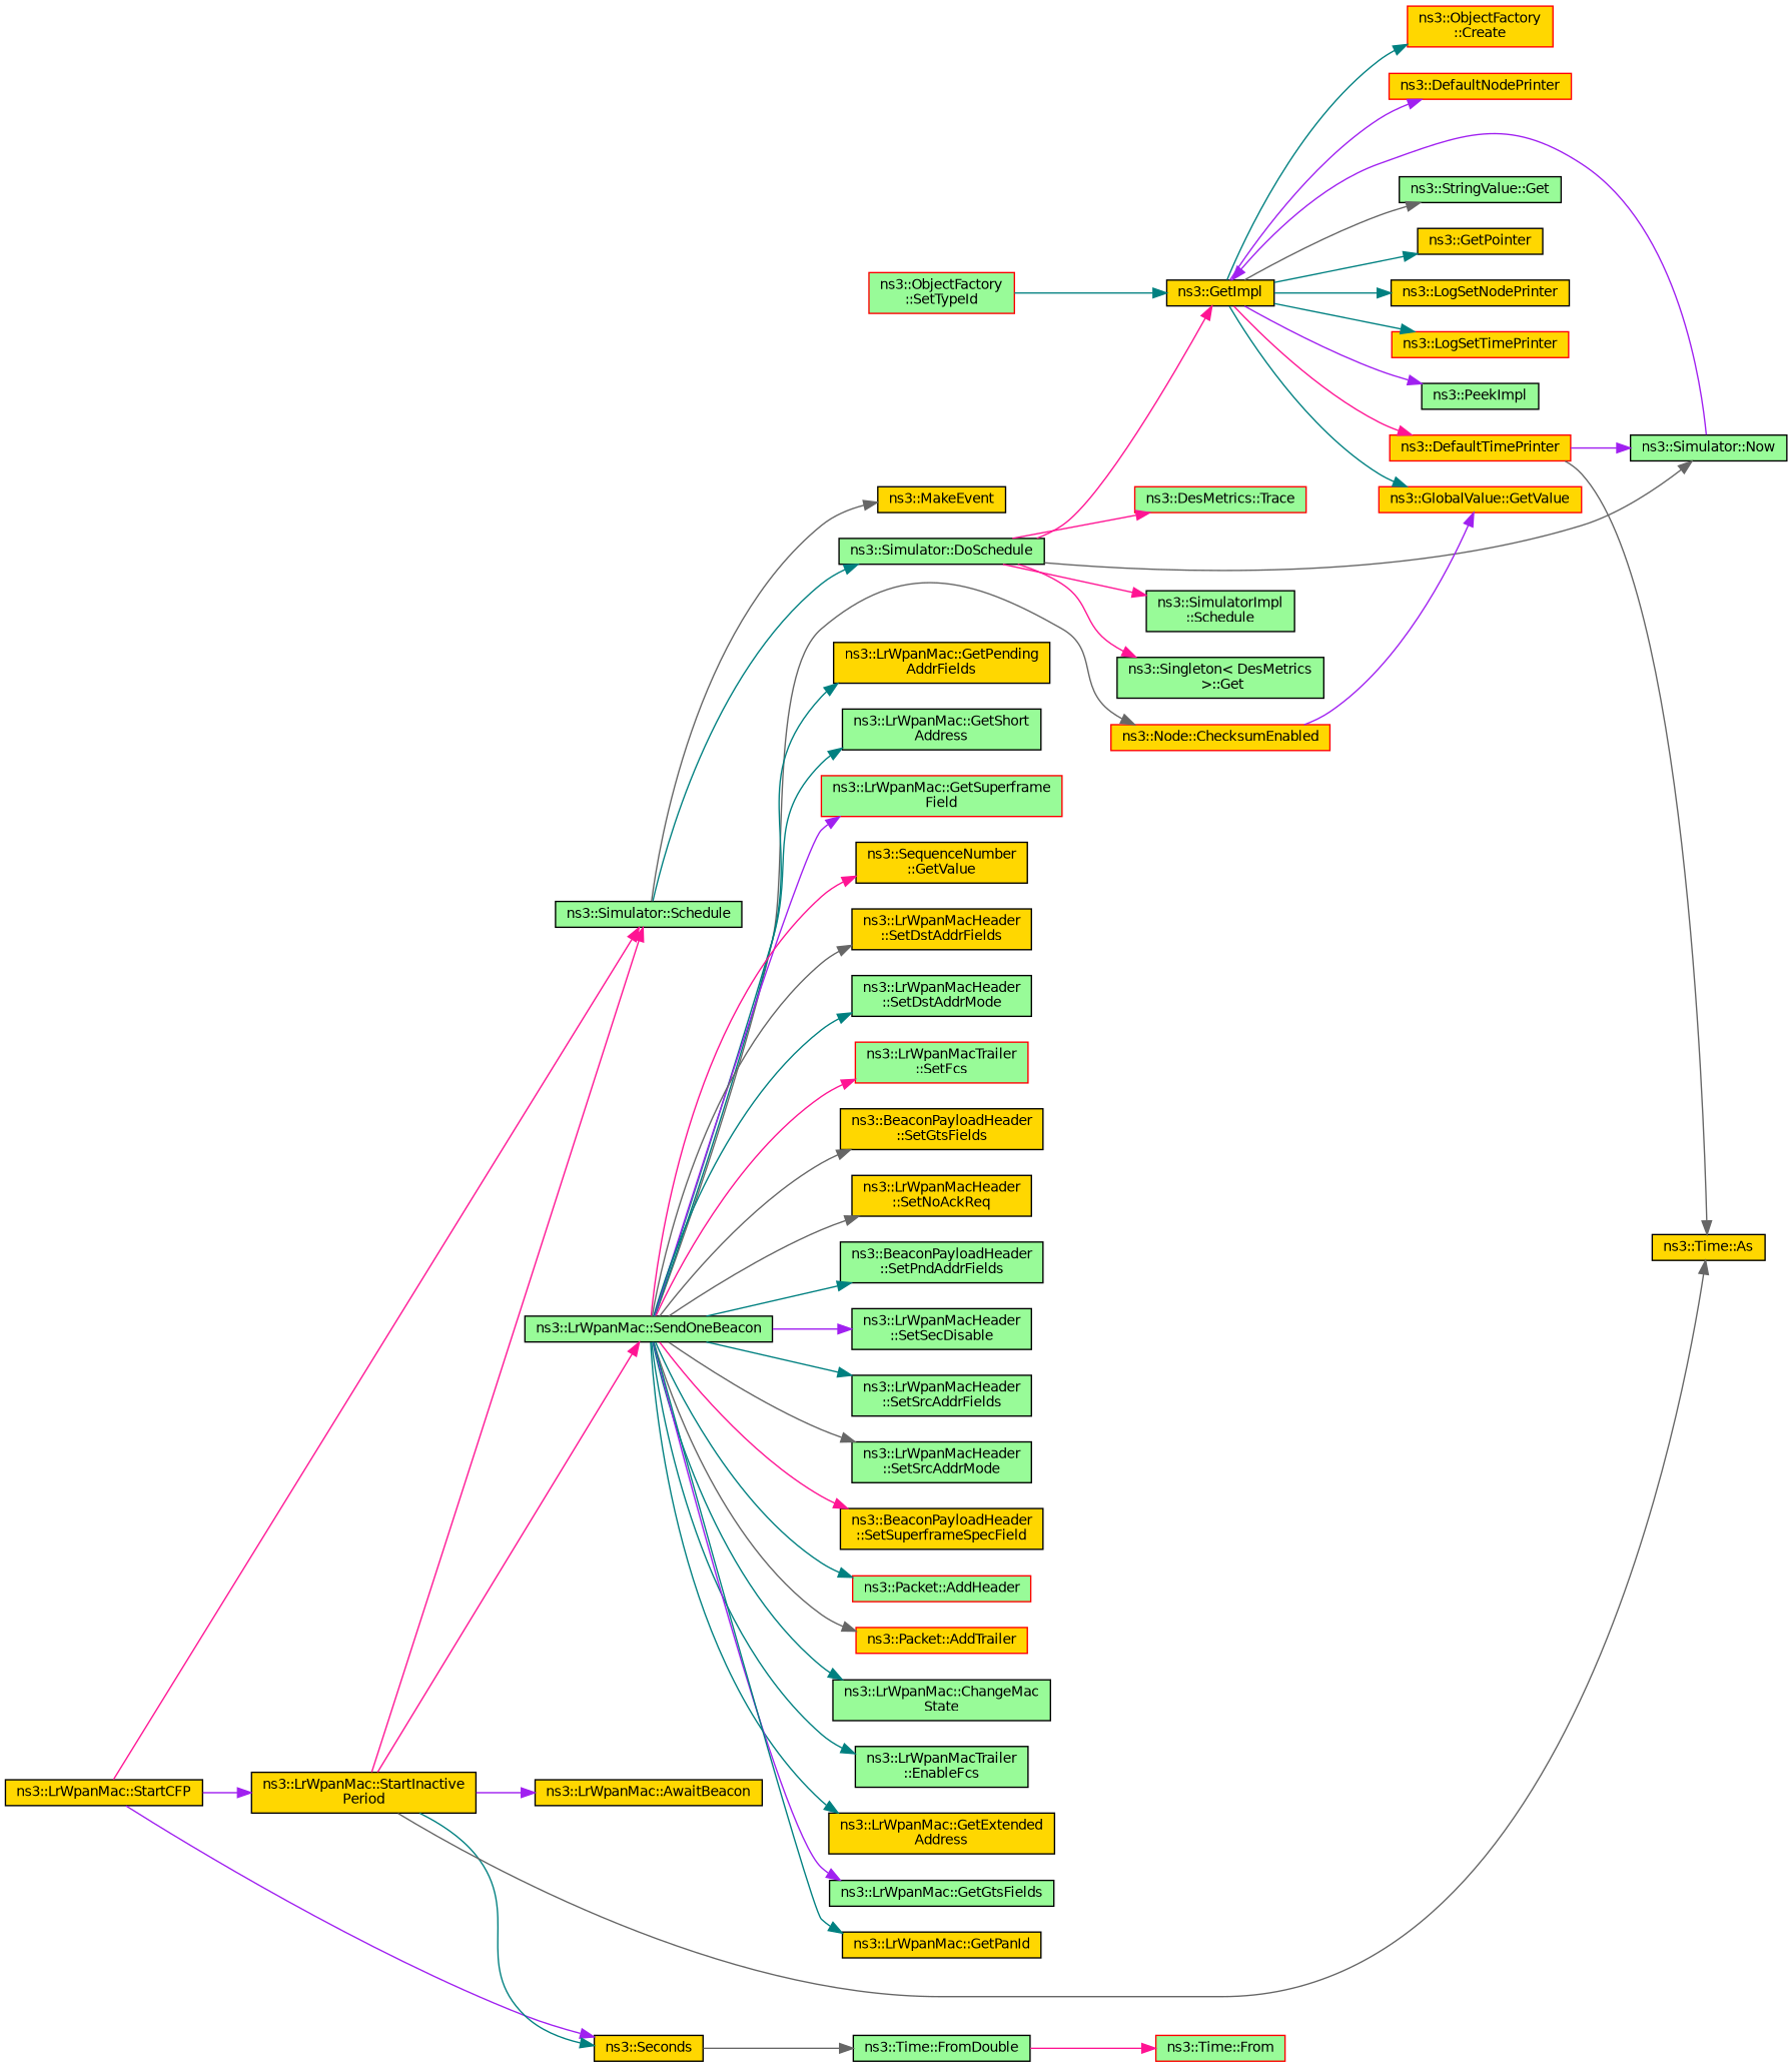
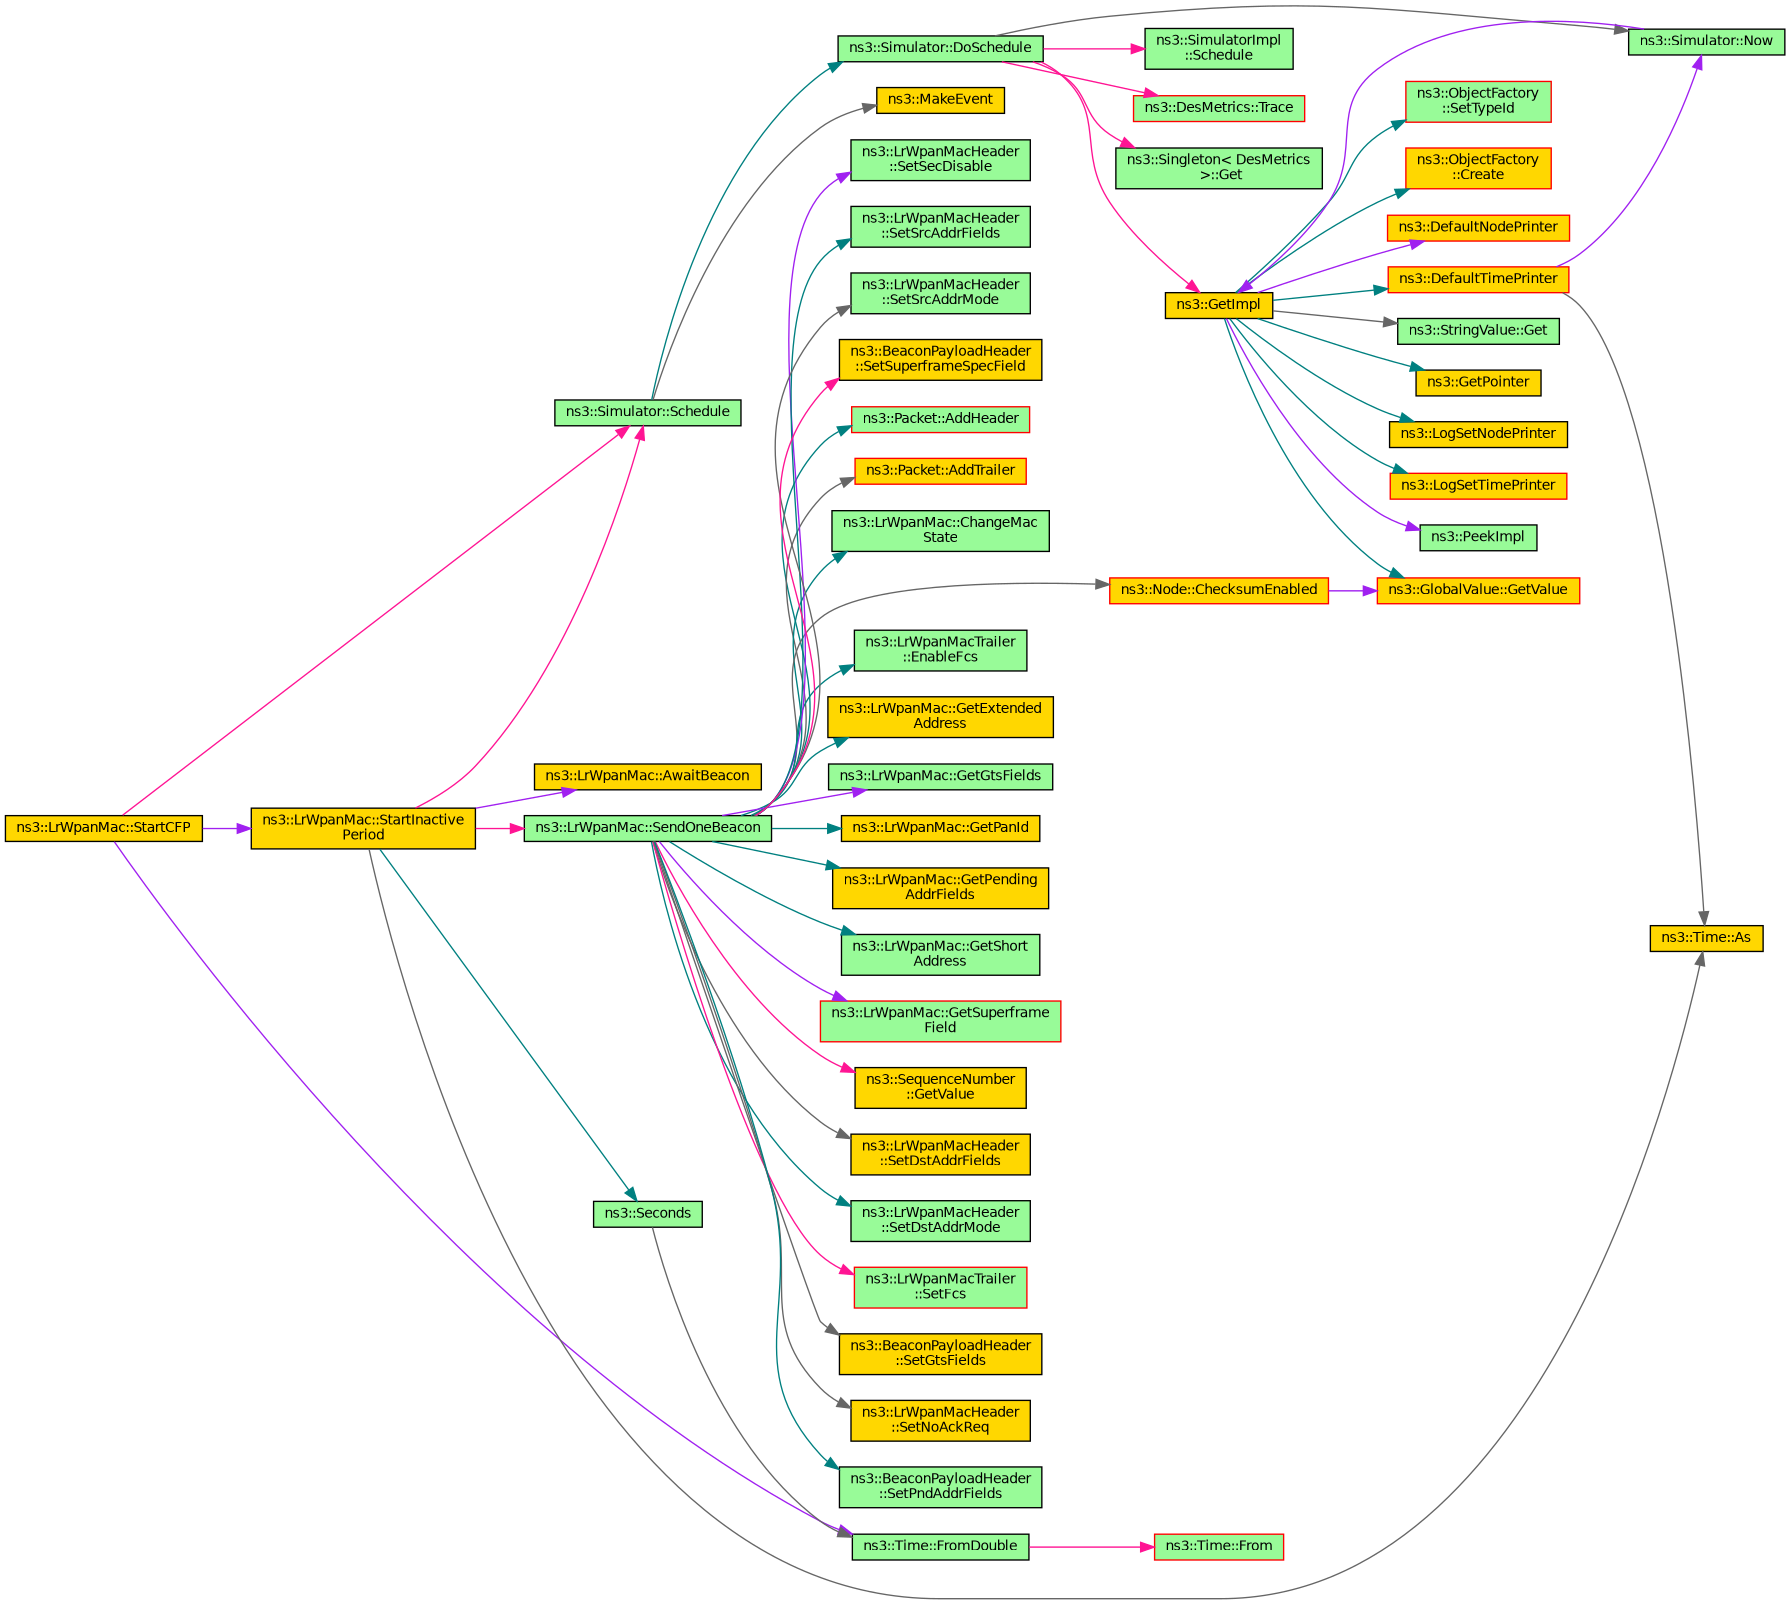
  digraph {
    rankdir=LR
    node [color=black fillcolor=palegreen fontname=Helvetica fontsize=10 shape=record style=filled]
    edge [color=teal fontname=Helvetica fontsize=10 labelfontname=Helvetica labelfontsize=10 style=solid]
    n1 [fillcolor=gold fontcolor=black height=0.2 label="ns3::LrWpanMac::StartCFP" width=0.4]
    n2 [height=0.2 label="ns3::Simulator::Schedule" width=0.4]
-   n3 [fillcolor=gold height=0.2 label="ns3::Seconds" width=0.4]
+   n3 [height=0.2 label="ns3::Seconds" width=0.4]
    n4 [fillcolor=gold height=0.2 label="ns3::LrWpanMac::StartInactive\lPeriod" width=0.4]
    n5 [height=0.2 label="ns3::Simulator::DoSchedule" width=0.4]
    n6 [fillcolor=gold height=0.2 label="ns3::MakeEvent" width=0.4]
    n7 [height=0.2 label="ns3::Time::FromDouble" width=0.4]
    n8 [fillcolor=gold height=0.2 label="ns3::Time::As" width=0.4]
    n9 [fillcolor=gold height=0.2 label="ns3::LrWpanMac::AwaitBeacon" width=0.4]
    n10 [height=0.2 label="ns3::LrWpanMac::SendOneBeacon" width=0.4]
    n11 [height=0.2 label="ns3::Singleton\< DesMetrics\l \>::Get" width=0.4]
    n12 [fillcolor=gold height=0.2 label="ns3::GetImpl" width=0.4]
    n13 [height=0.2 label="ns3::Simulator::Now" width=0.4]
    n14 [height=0.2 label="ns3::SimulatorImpl\l::Schedule" width=0.4]
    n15 [color=red height=0.2 label="ns3::DesMetrics::Trace" width=0.4]
    n16 [color=red fillcolor=gold height=0.2 label="ns3::ObjectFactory\l::Create" width=0.4]
    n17 [color=red fillcolor=gold height=0.2 label="ns3::DefaultNodePrinter" width=0.4]
    n18 [color=red fillcolor=gold height=0.2 label="ns3::DefaultTimePrinter" width=0.4]
    n19 [height=0.2 label="ns3::StringValue::Get" width=0.4]
    n20 [fillcolor=gold height=0.2 label="ns3::GetPointer" width=0.4]
    n21 [color=red fillcolor=gold height=0.2 label="ns3::GlobalValue::GetValue" width=0.4]
    n22 [fillcolor=gold height=0.2 label="ns3::LogSetNodePrinter" width=0.4]
    n23 [color=red fillcolor=gold height=0.2 label="ns3::LogSetTimePrinter" width=0.4]
    n24 [height=0.2 label="ns3::PeekImpl" width=0.4]
    n25 [color=red height=0.2 label="ns3::ObjectFactory\l::SetTypeId" width=0.4]
    n26 [color=red height=0.2 label="ns3::Time::From" width=0.4]
    n27 [color=red height=0.2 label="ns3::Packet::AddHeader" width=0.4]
    n28 [color=red fillcolor=gold height=0.2 label="ns3::Packet::AddTrailer" width=0.4]
    n29 [height=0.2 label="ns3::LrWpanMac::ChangeMac\lState" width=0.4]
    n30 [color=red fillcolor=gold height=0.2 label="ns3::Node::ChecksumEnabled" width=0.4]
    n31 [height=0.2 label="ns3::LrWpanMacTrailer\l::EnableFcs" width=0.4]
    n32 [fillcolor=gold height=0.2 label="ns3::LrWpanMac::GetExtended\lAddress" width=0.4]
    n33 [height=0.2 label="ns3::LrWpanMac::GetGtsFields" width=0.4]
    n34 [fillcolor=gold height=0.2 label="ns3::LrWpanMac::GetPanId" width=0.4]
    n35 [fillcolor=gold height=0.2 label="ns3::LrWpanMac::GetPending\lAddrFields" width=0.4]
    n36 [height=0.2 label="ns3::LrWpanMac::GetShort\lAddress" width=0.4]
    n37 [color=red height=0.2 label="ns3::LrWpanMac::GetSuperframe\lField" width=0.4]
    n38 [fillcolor=gold height=0.2 label="ns3::SequenceNumber\l::GetValue" width=0.4]
    n39 [fillcolor=gold height=0.2 label="ns3::LrWpanMacHeader\l::SetDstAddrFields" width=0.4]
    n40 [height=0.2 label="ns3::LrWpanMacHeader\l::SetDstAddrMode" width=0.4]
    n41 [color=red height=0.2 label="ns3::LrWpanMacTrailer\l::SetFcs" width=0.4]
    n42 [fillcolor=gold height=0.2 label="ns3::BeaconPayloadHeader\l::SetGtsFields" width=0.4]
    n43 [fillcolor=gold height=0.2 label="ns3::LrWpanMacHeader\l::SetNoAckReq" width=0.4]
    n44 [height=0.2 label="ns3::BeaconPayloadHeader\l::SetPndAddrFields" width=0.4]
    n45 [height=0.2 label="ns3::LrWpanMacHeader\l::SetSecDisable" width=0.4]
    n46 [height=0.2 label="ns3::LrWpanMacHeader\l::SetSrcAddrFields" width=0.4]
    n47 [height=0.2 label="ns3::LrWpanMacHeader\l::SetSrcAddrMode" width=0.4]
    n48 [fillcolor=gold height=0.2 label="ns3::BeaconPayloadHeader\l::SetSuperframeSpecField" width=0.4]
    n1 -> n2 [color=deeppink]
-   n1 -> n3 [color=purple]
+   n1 -> n7 [color=purple]
    n1 -> n4 [color=purple]
    n2 -> n5
    n2 -> n6 [color=gray40]
    n3 -> n7 [color=gray40]
    n4 -> n2 [color=deeppink]
    n4 -> n3
    n4 -> n8 [color=gray40]
    n4 -> n9 [color=purple]
    n4 -> n10 [color=deeppink]
    n5 -> n11 [color=deeppink]
    n5 -> n12 [color=deeppink]
    n5 -> n13 [color=gray40]
    n5 -> n14 [color=deeppink]
    n5 -> n15 [color=deeppink]
    n7 -> n26 [color=deeppink]
    n10 -> n27
    n10 -> n28 [color=gray40]
    n10 -> n29
    n10 -> n30 [color=gray40]
    n10 -> n31
    n10 -> n32
    n10 -> n33 [color=purple]
    n10 -> n34
    n10 -> n35
    n10 -> n36
    n10 -> n37 [color=purple]
    n10 -> n38 [color=deeppink]
    n10 -> n39 [color=gray40]
    n10 -> n40
    n10 -> n41 [color=deeppink]
    n10 -> n42 [color=gray40]
    n10 -> n43 [color=gray40]
    n10 -> n44
    n10 -> n45 [color=purple]
    n10 -> n46
    n10 -> n47 [color=gray40]
    n10 -> n48 [color=deeppink]
    n12 -> n16
    n12 -> n17 [color=purple]
-   n12 -> n18 [color=deeppink]
+   n12 -> n18
    n12 -> n19 [color=gray40]
    n12 -> n20
    n12 -> n21
    n12 -> n22
    n12 -> n23
    n12 -> n24 [color=purple]
-   n25 -> n12
+   n12 -> n25
    n13 -> n12 [color=purple]
    n18 -> n8 [color=gray40]
    n18 -> n13 [color=purple]
    n30 -> n21 [color=purple]
  }
